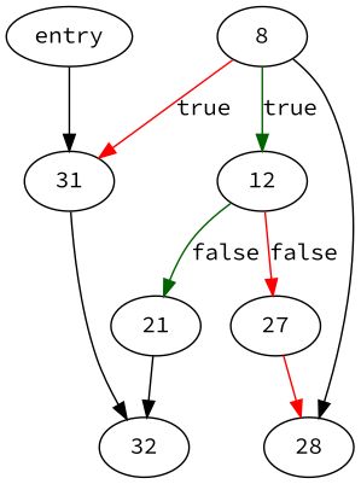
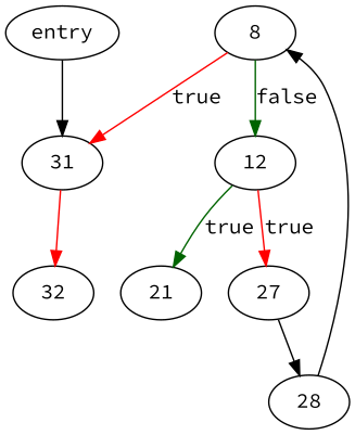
  digraph {
    fontname="Source Code Pro"
    node [fontname="Source Code Pro"]
    edge [fontname="Source Code Pro"]
    n1 [label=entry]
    31
    8
    12
    21
    27
    32
    28
    n1 -> 31
-   31 -> 32
+   31 -> 32 [color=red]
    8 -> 31 [color=red label=true]
-   8 -> 12 [color=darkgreen label=true]
-   12 -> 21 [color=darkgreen label=false]
-   12 -> 27 [color=red label=false]
-   21 -> 32
-   27 -> 28 [color=red]
-   8 -> 28
+   8 -> 12 [color=darkgreen label=false]
+   12 -> 21 [color=darkgreen label=true]
+   12 -> 27 [color=red label=true]
+   27 -> 28
+   28 -> 8
  }
